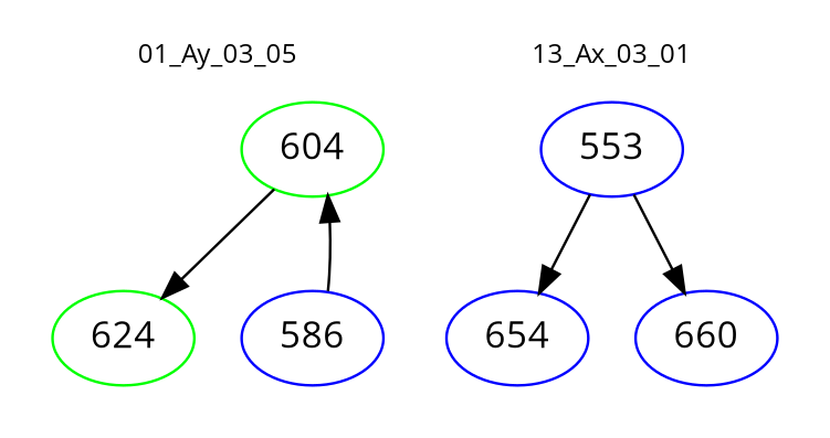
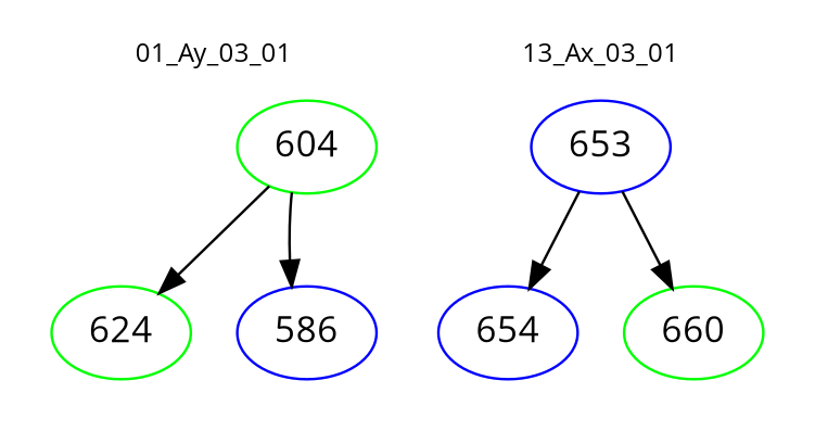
  digraph {
    fontname="Open Sans"
    node [color=green fontname="Open Sans"]
    edge [color=black fontname="Open Sans"]
    n1 [label=604]
    n2 [label=624]
    n3 [color=blue label=586]
-   n4 [color=blue label=553]
+   n4 [color=blue label=653]
    n5 [color=blue label=654]
-   n6 [color=blue label=660]
+   n6 [label=660]
    subgraph cluster_1 {
      color=white
      fontsize=10
-     label="01_Ay_03_05"
+     label="01_Ay_03_01"
      n1
      n2
      n3
    }
    subgraph cluster_2 {
      color=white
      fontsize=10
      label="13_Ax_03_01"
      n4
      n5
      n6
    }
    n1 -> n2
-   n3 -> n1
+   n1 -> n3
    n4 -> n5
    n4 -> n6
  }
